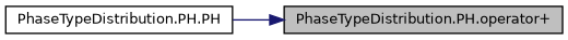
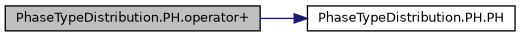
  digraph {
    rankdir=LR
    node [color=black fontname=Helvetica fontsize=10 shape=record style=filled]
    n1 [fillcolor=grey75 fontcolor=black height=0.2 label="PhaseTypeDistribution.PH.operator+" width=0.4]
    n2 [fillcolor=white height=0.2 label="PhaseTypeDistribution.PH.PH" width=0.4]
-   n2 -> n1 [color=midnightblue fontname=Helvetica fontsize=10 labelfontname=Helvetica labelfontsize=10 style=solid]
+   n1 -> n2 [color=midnightblue fontname=Helvetica fontsize=10 labelfontname=Helvetica labelfontsize=10 style=solid]
  }
